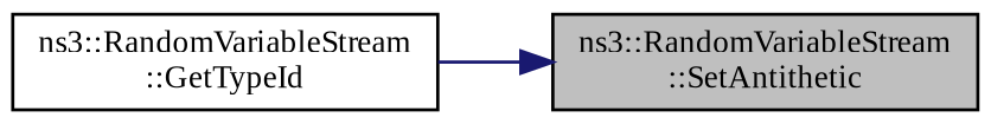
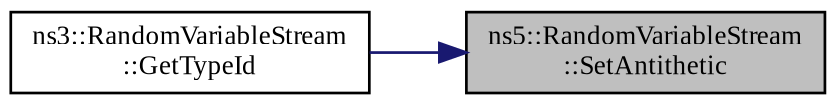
  digraph {
    rankdir=RL
    fontname="Liberation Serif"
    node [color=black fontname="Liberation Serif" fontsize=10 shape=record style=filled]
-   n1 [fillcolor=grey75 fontcolor=black height=0.2 label="ns3::RandomVariableStream\l::SetAntithetic" width=0.4]
+   n1 [fillcolor=grey75 fontcolor=black height=0.2 label="ns5::RandomVariableStream\l::SetAntithetic" width=0.4]
    n2 [fillcolor=white height=0.2 label="ns3::RandomVariableStream\l::GetTypeId" width=0.4]
    n1 -> n2 [color=midnightblue dir=back fontname="Liberation Serif" fontsize=10 labelfontname=Helvetica labelfontsize=10 style=solid]
  }
